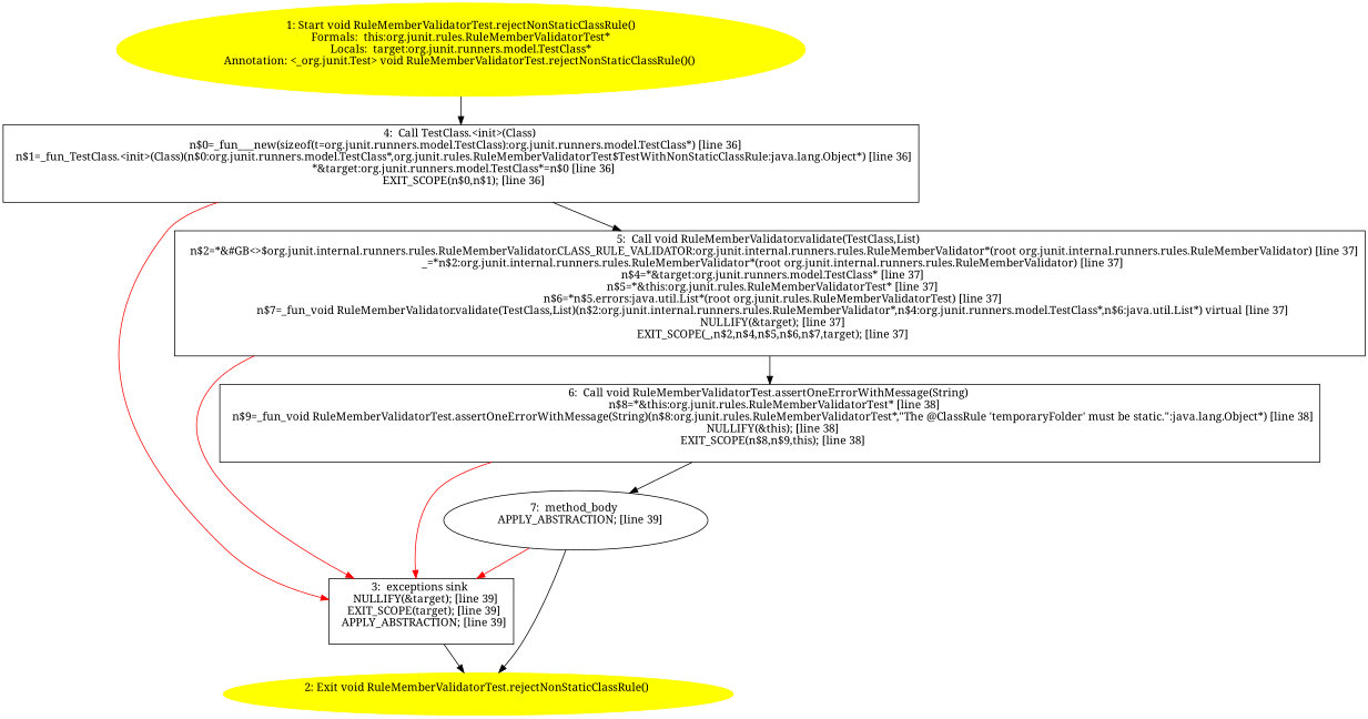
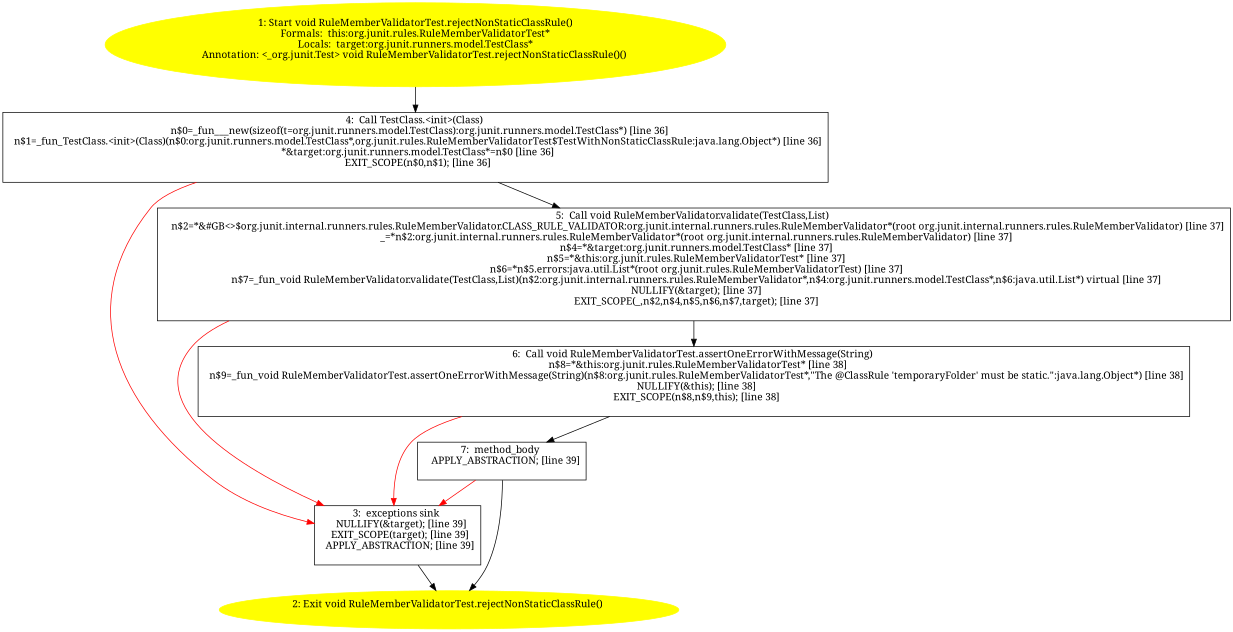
  digraph {
    fontname="Noto Serif"
    node [fontname="Noto Serif" shape=box]
    edge [fontname="Noto Serif"]
    n1 [color=yellow label="1: Start void RuleMemberValidatorTest.rejectNonStaticClassRule()\nFormals:  this:org.junit.rules.RuleMemberValidatorTest*\nLocals:  target:org.junit.runners.model.TestClass*\nAnnotation: <_org.junit.Test> void RuleMemberValidatorTest.rejectNonStaticClassRule()() \n  " style=filled shape=""]
    n2 [label="4:  Call TestClass.<init>(Class) \n   n$0=_fun___new(sizeof(t=org.junit.runners.model.TestClass):org.junit.runners.model.TestClass*) [line 36]\n  n$1=_fun_TestClass.<init>(Class)(n$0:org.junit.runners.model.TestClass*,org.junit.rules.RuleMemberValidatorTest$TestWithNonStaticClassRule:java.lang.Object*) [line 36]\n  *&target:org.junit.runners.model.TestClass*=n$0 [line 36]\n  EXIT_SCOPE(n$0,n$1); [line 36]\n "]
    n3 [label="3:  exceptions sink \n   NULLIFY(&target); [line 39]\n  EXIT_SCOPE(target); [line 39]\n  APPLY_ABSTRACTION; [line 39]\n "]
    n4 [label="5:  Call void RuleMemberValidator.validate(TestClass,List) \n   n$2=*&#GB<>$org.junit.internal.runners.rules.RuleMemberValidator.CLASS_RULE_VALIDATOR:org.junit.internal.runners.rules.RuleMemberValidator*(root org.junit.internal.runners.rules.RuleMemberValidator) [line 37]\n  _=*n$2:org.junit.internal.runners.rules.RuleMemberValidator*(root org.junit.internal.runners.rules.RuleMemberValidator) [line 37]\n  n$4=*&target:org.junit.runners.model.TestClass* [line 37]\n  n$5=*&this:org.junit.rules.RuleMemberValidatorTest* [line 37]\n  n$6=*n$5.errors:java.util.List*(root org.junit.rules.RuleMemberValidatorTest) [line 37]\n  n$7=_fun_void RuleMemberValidator.validate(TestClass,List)(n$2:org.junit.internal.runners.rules.RuleMemberValidator*,n$4:org.junit.runners.model.TestClass*,n$6:java.util.List*) virtual [line 37]\n  NULLIFY(&target); [line 37]\n  EXIT_SCOPE(_,n$2,n$4,n$5,n$6,n$7,target); [line 37]\n "]
    n5 [color=yellow label="2: Exit void RuleMemberValidatorTest.rejectNonStaticClassRule() \n  " style=filled shape=""]
    n6 [label="6:  Call void RuleMemberValidatorTest.assertOneErrorWithMessage(String) \n   n$8=*&this:org.junit.rules.RuleMemberValidatorTest* [line 38]\n  n$9=_fun_void RuleMemberValidatorTest.assertOneErrorWithMessage(String)(n$8:org.junit.rules.RuleMemberValidatorTest*,\"The @ClassRule 'temporaryFolder' must be static.\":java.lang.Object*) [line 38]\n  NULLIFY(&this); [line 38]\n  EXIT_SCOPE(n$8,n$9,this); [line 38]\n "]
-   n7 [label="7:  method_body \n   APPLY_ABSTRACTION; [line 39]\n " shape=ellipse]
+   n7 [label="7:  method_body \n   APPLY_ABSTRACTION; [line 39]\n "]
    n1 -> n2
    n2 -> n3 [color=red]
    n2 -> n4
    n3 -> n5
    n4 -> n3 [color=red]
    n4 -> n6
    n6 -> n3 [color=red]
    n6 -> n7
    n7 -> n3 [color=red]
    n7 -> n5
  }
